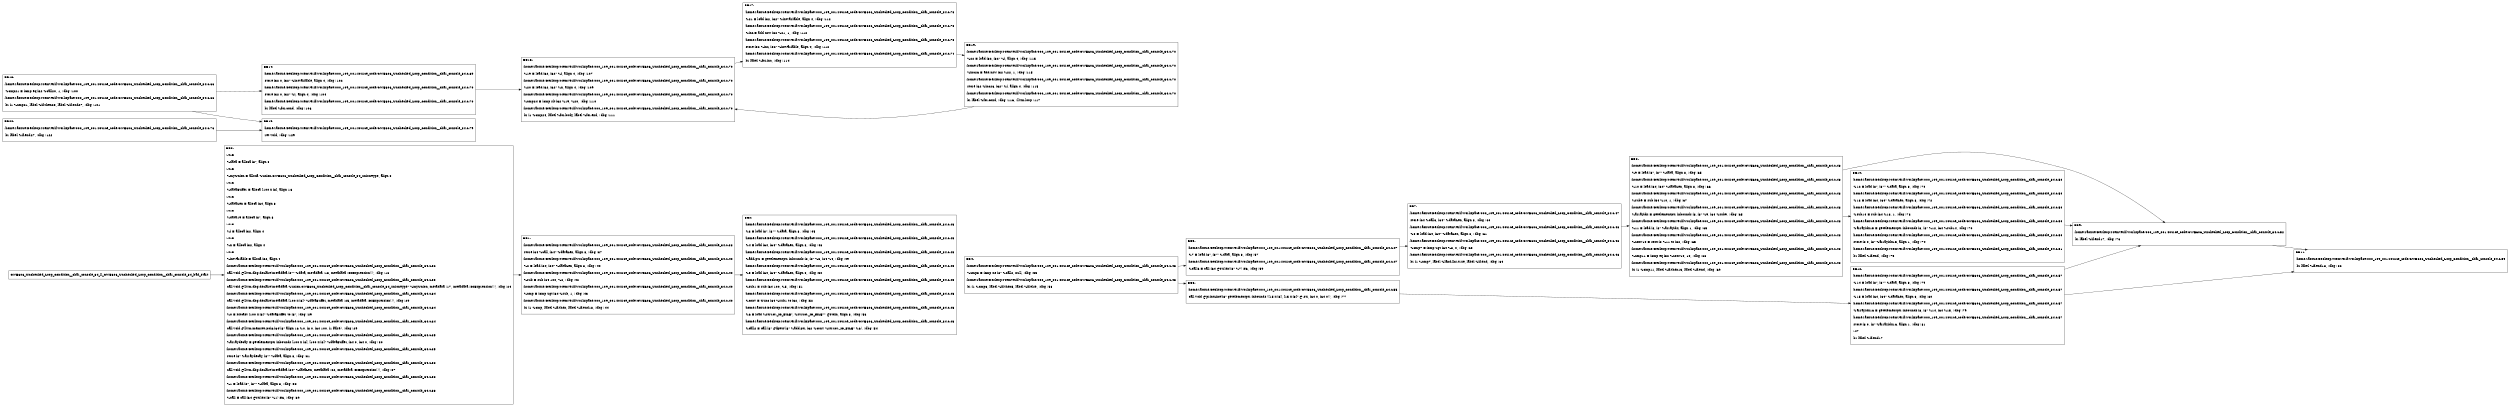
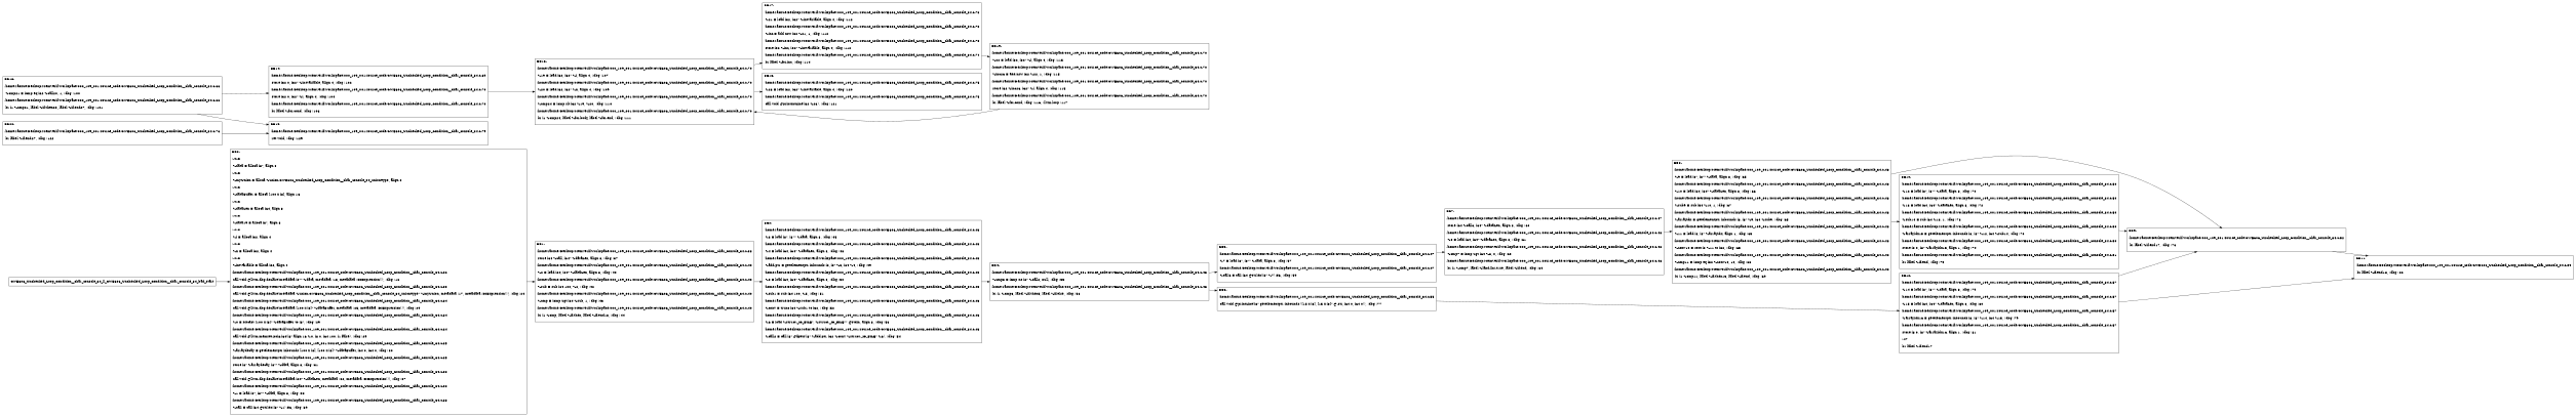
  digraph {
    rankdir=LR
    node [shape=record]
    n1 [label="{CWE606_Unchecked_Loop_Condition__char_console_34_ll_CWE606_Unchecked_Loop_Condition__char_console_34_bad_start}"]
    n2 [label="{BB0:\l\l/:415\l\n  %data = alloca i8*, align 8\l\n/:415\l\n  %myUnion = alloca %union.CWE606_Unchecked_Loop_Condition__char_console_34_unionType, align 8\l\n/:415\l\n  %dataBuffer = alloca [100 x i8], align 16\l\n/:415\l\n  %dataLen = alloca i64, align 8\l\n/:415\l\n  %data19 = alloca i8*, align 8\l\n/:415\l\n  %i = alloca i32, align 4\l\n/:415\l\n  %n = alloca i32, align 4\l\n/:415\l\n  %intVariable = alloca i32, align 4\l\n/home/raoxue/Desktop/MemVerif/workspace/000_109_001/source_code/CWE606_Unchecked_Loop_Condition__char_console_34.c:32\l\n  call void @llvm.dbg.declare(metadata i8** %data, metadata !13, metadata !DIExpression()), !dbg !16\l\n/home/raoxue/Desktop/MemVerif/workspace/000_109_001/source_code/CWE606_Unchecked_Loop_Condition__char_console_34.c:33\l\n  call void @llvm.dbg.declare(metadata %union.CWE606_Unchecked_Loop_Condition__char_console_34_unionType* %myUnion, metadata !17, metadata !DIExpression()), !dbg !24\l\n/home/raoxue/Desktop/MemVerif/workspace/000_109_001/source_code/CWE606_Unchecked_Loop_Condition__char_console_34.c:34\l\n  call void @llvm.dbg.declare(metadata [100 x i8]* %dataBuffer, metadata !25, metadata !DIExpression()), !dbg !29\l\n/home/raoxue/Desktop/MemVerif/workspace/000_109_001/source_code/CWE606_Unchecked_Loop_Condition__char_console_34.c:34\l\n  %0 = bitcast [100 x i8]* %dataBuffer to i8*, !dbg !29\l\n/home/raoxue/Desktop/MemVerif/workspace/000_109_001/source_code/CWE606_Unchecked_Loop_Condition__char_console_34.c:34\l\n  call void @llvm.memset.p0i8.i64(i8* align 16 %0, i8 0, i64 100, i1 false), !dbg !29\l\n/home/raoxue/Desktop/MemVerif/workspace/000_109_001/source_code/CWE606_Unchecked_Loop_Condition__char_console_34.c:35\l\n  %arraydecay = getelementptr inbounds [100 x i8], [100 x i8]* %dataBuffer, i64 0, i64 0, !dbg !30\l\n/home/raoxue/Desktop/MemVerif/workspace/000_109_001/source_code/CWE606_Unchecked_Loop_Condition__char_console_34.c:35\l\n  store i8* %arraydecay, i8** %data, align 8, !dbg !31\l\n/home/raoxue/Desktop/MemVerif/workspace/000_109_001/source_code/CWE606_Unchecked_Loop_Condition__char_console_34.c:38\l\n  call void @llvm.dbg.declare(metadata i64* %dataLen, metadata !32, metadata !DIExpression()), !dbg !37\l\n/home/raoxue/Desktop/MemVerif/workspace/000_109_001/source_code/CWE606_Unchecked_Loop_Condition__char_console_34.c:38\l\n  %1 = load i8*, i8** %data, align 8, !dbg !38\l\n/home/raoxue/Desktop/MemVerif/workspace/000_109_001/source_code/CWE606_Unchecked_Loop_Condition__char_console_34.c:38\l\n  %call = call i64 @strlen(i8* %1) #6, !dbg !39\l\n}"]
    n3 [label="{BB1:\l\l/home/raoxue/Desktop/MemVerif/workspace/000_109_001/source_code/CWE606_Unchecked_Loop_Condition__char_console_34.c:38\l\n  store i64 %call, i64* %dataLen, align 8, !dbg !37\l\n/home/raoxue/Desktop/MemVerif/workspace/000_109_001/source_code/CWE606_Unchecked_Loop_Condition__char_console_34.c:40\l\n  %2 = load i64, i64* %dataLen, align 8, !dbg !40\l\n/home/raoxue/Desktop/MemVerif/workspace/000_109_001/source_code/CWE606_Unchecked_Loop_Condition__char_console_34.c:40\l\n  %sub = sub i64 100, %2, !dbg !42\l\n/home/raoxue/Desktop/MemVerif/workspace/000_109_001/source_code/CWE606_Unchecked_Loop_Condition__char_console_34.c:40\l\n  %cmp = icmp ugt i64 %sub, 1, !dbg !43\l\n/home/raoxue/Desktop/MemVerif/workspace/000_109_001/source_code/CWE606_Unchecked_Loop_Condition__char_console_34.c:40\l\n  br i1 %cmp, label %if.then, label %if.end18, !dbg !44\l\n}"]
    n4 [label="{BB2:\l\l/home/raoxue/Desktop/MemVerif/workspace/000_109_001/source_code/CWE606_Unchecked_Loop_Condition__char_console_34.c:43\l\n  %3 = load i8*, i8** %data, align 8, !dbg !45\l\n/home/raoxue/Desktop/MemVerif/workspace/000_109_001/source_code/CWE606_Unchecked_Loop_Condition__char_console_34.c:43\l\n  %4 = load i64, i64* %dataLen, align 8, !dbg !48\l\n/home/raoxue/Desktop/MemVerif/workspace/000_109_001/source_code/CWE606_Unchecked_Loop_Condition__char_console_34.c:43\l\n  %add.ptr = getelementptr inbounds i8, i8* %3, i64 %4, !dbg !49\l\n/home/raoxue/Desktop/MemVerif/workspace/000_109_001/source_code/CWE606_Unchecked_Loop_Condition__char_console_34.c:43\l\n  %5 = load i64, i64* %dataLen, align 8, !dbg !50\l\n/home/raoxue/Desktop/MemVerif/workspace/000_109_001/source_code/CWE606_Unchecked_Loop_Condition__char_console_34.c:43\l\n  %sub1 = sub i64 100, %5, !dbg !51\l\n/home/raoxue/Desktop/MemVerif/workspace/000_109_001/source_code/CWE606_Unchecked_Loop_Condition__char_console_34.c:43\l\n  %conv = trunc i64 %sub1 to i32, !dbg !52\l\n/home/raoxue/Desktop/MemVerif/workspace/000_109_001/source_code/CWE606_Unchecked_Loop_Condition__char_console_34.c:43\l\n  %6 = load %struct._IO_FILE*, %struct._IO_FILE** @stdin, align 8, !dbg !53\l\n/home/raoxue/Desktop/MemVerif/workspace/000_109_001/source_code/CWE606_Unchecked_Loop_Condition__char_console_34.c:43\l\n  %call2 = call i8* @fgets(i8* %add.ptr, i32 %conv, %struct._IO_FILE* %6), !dbg !54\l\n}"]
    n5 [label="{BB4:\l\l/home/raoxue/Desktop/MemVerif/workspace/000_109_001/source_code/CWE606_Unchecked_Loop_Condition__char_console_34.c:43\l\n  %cmp3 = icmp ne i8* %call2, null, !dbg !55\l\n/home/raoxue/Desktop/MemVerif/workspace/000_109_001/source_code/CWE606_Unchecked_Loop_Condition__char_console_34.c:43\l\n  br i1 %cmp3, label %if.then5, label %if.else, !dbg !56\l\n}"]
    n6 [label="{BB5:\l\l/home/raoxue/Desktop/MemVerif/workspace/000_109_001/source_code/CWE606_Unchecked_Loop_Condition__char_console_34.c:47\l\n  %7 = load i8*, i8** %data, align 8, !dbg !57\l\n/home/raoxue/Desktop/MemVerif/workspace/000_109_001/source_code/CWE606_Unchecked_Loop_Condition__char_console_34.c:47\l\n  %call6 = call i64 @strlen(i8* %7) #6, !dbg !59\l\n}"]
    n7 [label="{BB6:\l\l/home/raoxue/Desktop/MemVerif/workspace/000_109_001/source_code/CWE606_Unchecked_Loop_Condition__char_console_34.c:55\l\n  call void @printLine(i8* getelementptr inbounds ([15 x i8], [15 x i8]* @.str, i64 0, i64 0)), !dbg !77\l\n}"]
    n8 [label="{BB13:\l\l/home/raoxue/Desktop/MemVerif/workspace/000_109_001/source_code/CWE606_Unchecked_Loop_Condition__char_console_34.c:66\l\n  %cmp21 = icmp eq i32 %call20, 1, !dbg !100\l\n/home/raoxue/Desktop/MemVerif/workspace/000_109_001/source_code/CWE606_Unchecked_Loop_Condition__char_console_34.c:66\l\n  br i1 %cmp21, label %if.then23, label %if.end27, !dbg !101\l\n}"]
    n9 [label="{BB14:\l\l/home/raoxue/Desktop/MemVerif/workspace/000_109_001/source_code/CWE606_Unchecked_Loop_Condition__char_console_34.c:69\l\n  store i32 0, i32* %intVariable, align 4, !dbg !102\l\n/home/raoxue/Desktop/MemVerif/workspace/000_109_001/source_code/CWE606_Unchecked_Loop_Condition__char_console_34.c:70\l\n  store i32 0, i32* %i, align 4, !dbg !104\l\n/home/raoxue/Desktop/MemVerif/workspace/000_109_001/source_code/CWE606_Unchecked_Loop_Condition__char_console_34.c:70\l\n  br label %for.cond, !dbg !106\l\n}"]
    n10 [label="{BB15:\l\l/home/raoxue/Desktop/MemVerif/workspace/000_109_001/source_code/CWE606_Unchecked_Loop_Condition__char_console_34.c:79\l\n  ret void, !dbg !129\l\n}"]
    n11 [label="{BB7:\l\l/home/raoxue/Desktop/MemVerif/workspace/000_109_001/source_code/CWE606_Unchecked_Loop_Condition__char_console_34.c:47\l\n  store i64 %call6, i64* %dataLen, align 8, !dbg !60\l\n/home/raoxue/Desktop/MemVerif/workspace/000_109_001/source_code/CWE606_Unchecked_Loop_Condition__char_console_34.c:48\l\n  %8 = load i64, i64* %dataLen, align 8, !dbg !61\l\n/home/raoxue/Desktop/MemVerif/workspace/000_109_001/source_code/CWE606_Unchecked_Loop_Condition__char_console_34.c:48\l\n  %cmp7 = icmp ugt i64 %8, 0, !dbg !63\l\n/home/raoxue/Desktop/MemVerif/workspace/000_109_001/source_code/CWE606_Unchecked_Loop_Condition__char_console_34.c:48\l\n  br i1 %cmp7, label %land.lhs.true, label %if.end, !dbg !64\l\n}"]
    n12 [label="{BB12:\l\l/home/raoxue/Desktop/MemVerif/workspace/000_109_001/source_code/CWE606_Unchecked_Loop_Condition__char_console_34.c:57\l\n  %14 = load i8*, i8** %data, align 8, !dbg !79\l\n/home/raoxue/Desktop/MemVerif/workspace/000_109_001/source_code/CWE606_Unchecked_Loop_Condition__char_console_34.c:57\l\n  %15 = load i64, i64* %dataLen, align 8, !dbg !80\l\n/home/raoxue/Desktop/MemVerif/workspace/000_109_001/source_code/CWE606_Unchecked_Loop_Condition__char_console_34.c:57\l\n  %arrayidx16 = getelementptr inbounds i8, i8* %14, i64 %15, !dbg !79\l\n/home/raoxue/Desktop/MemVerif/workspace/000_109_001/source_code/CWE606_Unchecked_Loop_Condition__char_console_34.c:57\l\n  store i8 0, i8* %arrayidx16, align 1, !dbg !81\l\n/:47\l\n  br label %if.end17\l\n}"]
    n13 [label="{BB8:\l\l/home/raoxue/Desktop/MemVerif/workspace/000_109_001/source_code/CWE606_Unchecked_Loop_Condition__char_console_34.c:48\l\n  %9 = load i8*, i8** %data, align 8, !dbg !65\l\n/home/raoxue/Desktop/MemVerif/workspace/000_109_001/source_code/CWE606_Unchecked_Loop_Condition__char_console_34.c:48\l\n  %10 = load i64, i64* %dataLen, align 8, !dbg !66\l\n/home/raoxue/Desktop/MemVerif/workspace/000_109_001/source_code/CWE606_Unchecked_Loop_Condition__char_console_34.c:48\l\n  %sub9 = sub i54 %10, 1, !dbg !67\l\n/home/raoxue/Desktop/MemVerif/workspace/000_109_001/source_code/CWE606_Unchecked_Loop_Condition__char_console_34.c:48\l\n  %arrayidx = getelementptr inbounds i8, i8* %9, i64 %sub9, !dbg !65\l\n/home/raoxue/Desktop/MemVerif/workspace/000_109_001/source_code/CWE606_Unchecked_Loop_Condition__char_console_34.c:48\l\n  %11 = load i8, i8* %arrayidx, align 1, !dbg !65\l\n/home/raoxue/Desktop/MemVerif/workspace/000_109_001/source_code/CWE606_Unchecked_Loop_Condition__char_console_34.c:48\l\n  %conv10 = sext i8 %11 to i32, !dbg !65\l\n/home/raoxue/Desktop/MemVerif/workspace/000_109_001/source_code/CWE606_Unchecked_Loop_Condition__char_console_34.c:48\l\n  %cmp11 = icmp eq i32 %conv10, 10, !dbg !68\l\n/home/raoxue/Desktop/MemVerif/workspace/000_109_001/source_code/CWE606_Unchecked_Loop_Condition__char_console_34.c:48\l\n  br i1 %cmp11, label %if.then13, label %if.end, !dbg !69\l\n}"]
    n14 [label="{BB9:\l\l/home/raoxue/Desktop/MemVerif/workspace/000_109_001/source_code/CWE606_Unchecked_Loop_Condition__char_console_34.c:52\l\n  br label %if.end17, !dbg !76\l\n}"]
    n15 [label="{BB11:\l\l/home/raoxue/Desktop/MemVerif/workspace/000_109_001/source_code/CWE606_Unchecked_Loop_Condition__char_console_34.c:59\l\n  br label %if.end18, !dbg !82\l\n}"]
    n16 [label="{BB10:\l\l/home/raoxue/Desktop/MemVerif/workspace/000_109_001/source_code/CWE606_Unchecked_Loop_Condition__char_console_34.c:50\l\n  %12 = load i8*, i8** %data, align 8, !dbg !70\l\n/home/raoxue/Desktop/MemVerif/workspace/000_109_001/source_code/CWE606_Unchecked_Loop_Condition__char_console_34.c:50\l\n  %13 = load i64, i64* %dataLen, align 8, !dbg !72\l\n/home/raoxue/Desktop/MemVerif/workspace/000_109_001/source_code/CWE606_Unchecked_Loop_Condition__char_console_34.c:50\l\n  %sub14 = sub i64 %13, 1, !dbg !73\l\n/home/raoxue/Desktop/MemVerif/workspace/000_109_001/source_code/CWE606_Unchecked_Loop_Condition__char_console_34.c:50\l\n  %arrayidx15 = getelementptr inbounds i8, i8* %12, i64 %sub14, !dbg !70\l\n/home/raoxue/Desktop/MemVerif/workspace/000_109_001/source_code/CWE606_Unchecked_Loop_Condition__char_console_34.c:50\l\n  store i8 0, i8* %arrayidx15, align 1, !dbg !74\l\n/home/raoxue/Desktop/MemVerif/workspace/000_109_001/source_code/CWE606_Unchecked_Loop_Condition__char_console_34.c:51\l\n  br label %if.end, !dbg !75\l\n}"]
    n17 [label="{BB16:\l\l/home/raoxue/Desktop/MemVerif/workspace/000_109_001/source_code/CWE606_Unchecked_Loop_Condition__char_console_34.c:70\l\n  %19 = load i32, i32* %i, align 4, !dbg !107\l\n/home/raoxue/Desktop/MemVerif/workspace/000_109_001/source_code/CWE606_Unchecked_Loop_Condition__char_console_34.c:70\l\n  %20 = load i32, i32* %n, align 4, !dbg !109\l\n/home/raoxue/Desktop/MemVerif/workspace/000_109_001/source_code/CWE606_Unchecked_Loop_Condition__char_console_34.c:70\l\n  %cmp24 = icmp slt i32 %19, %20, !dbg !110\l\n/home/raoxue/Desktop/MemVerif/workspace/000_109_001/source_code/CWE606_Unchecked_Loop_Condition__char_console_34.c:70\l\n  br i1 %cmp24, label %for.body, label %for.end, !dbg !111\l\n}"]
    n18 [label="{BB17:\l\l/home/raoxue/Desktop/MemVerif/workspace/000_109_001/source_code/CWE606_Unchecked_Loop_Condition__char_console_34.c:73\l\n  %21 = load i32, i32* %intVariable, align 4, !dbg !112\l\n/home/raoxue/Desktop/MemVerif/workspace/000_109_001/source_code/CWE606_Unchecked_Loop_Condition__char_console_34.c:73\l\n  %inc = add nsw i32 %21, 1, !dbg !112\l\n/home/raoxue/Desktop/MemVerif/workspace/000_109_001/source_code/CWE606_Unchecked_Loop_Condition__char_console_34.c:73\l\n  store i32 %inc, i32* %intVariable, align 4, !dbg !112\l\n/home/raoxue/Desktop/MemVerif/workspace/000_109_001/source_code/CWE606_Unchecked_Loop_Condition__char_console_34.c:74\l\n  br label %for.inc, !dbg !114\l\n}"]
+   n19 [label="{BB18:\l\l/home/raoxue/Desktop/MemVerif/workspace/000_109_001/source_code/CWE606_Unchecked_Loop_Condition__char_console_34.c:75\l\n  %23 = load i32, i32* %intVariable, align 4, !dbg !120\l\n/home/raoxue/Desktop/MemVerif/workspace/000_109_001/source_code/CWE606_Unchecked_Loop_Condition__char_console_34.c:75\l\n  call void @printIntLine(i32 %23), !dbg !121\l\n}"]
    n20 [label="{BB19:\l\l/home/raoxue/Desktop/MemVerif/workspace/000_109_001/source_code/CWE606_Unchecked_Loop_Condition__char_console_34.c:70\l\n  %22 = load i32, i32* %i, align 4, !dbg !115\l\n/home/raoxue/Desktop/MemVerif/workspace/000_109_001/source_code/CWE606_Unchecked_Loop_Condition__char_console_34.c:70\l\n  %inc26 = add nsw i32 %22, 1, !dbg !115\l\n/home/raoxue/Desktop/MemVerif/workspace/000_109_001/source_code/CWE606_Unchecked_Loop_Condition__char_console_34.c:70\l\n  store i32 %inc26, i32* %i, align 4, !dbg !115\l\n/home/raoxue/Desktop/MemVerif/workspace/000_109_001/source_code/CWE606_Unchecked_Loop_Condition__char_console_34.c:70\l\n  br label %for.cond, !dbg !116, !llvm.loop !117\l\n}"]
    n21 [label="{BB20:\l\l/home/raoxue/Desktop/MemVerif/workspace/000_109_001/source_code/CWE606_Unchecked_Loop_Condition__char_console_34.c:76\l\n  br label %if.end27, !dbg !122\l\n}"]
    n1 -> n2
    n2 -> n3
    n3 -> n4
+   n4 -> n5
    n5 -> n6
    n5 -> n7
    n6 -> n11
    n7 -> n12
    n8 -> n9
    n8 -> n10
    n9 -> n17
    n11 -> n13
    n12 -> n14
    n12 -> n15
    n13 -> n14
    n13 -> n16
    n14 -> n15
    n16 -> n14
    n17 -> n18
+   n17 -> n19
    n18 -> n20
    n20 -> n17
    n21 -> n10
  }
